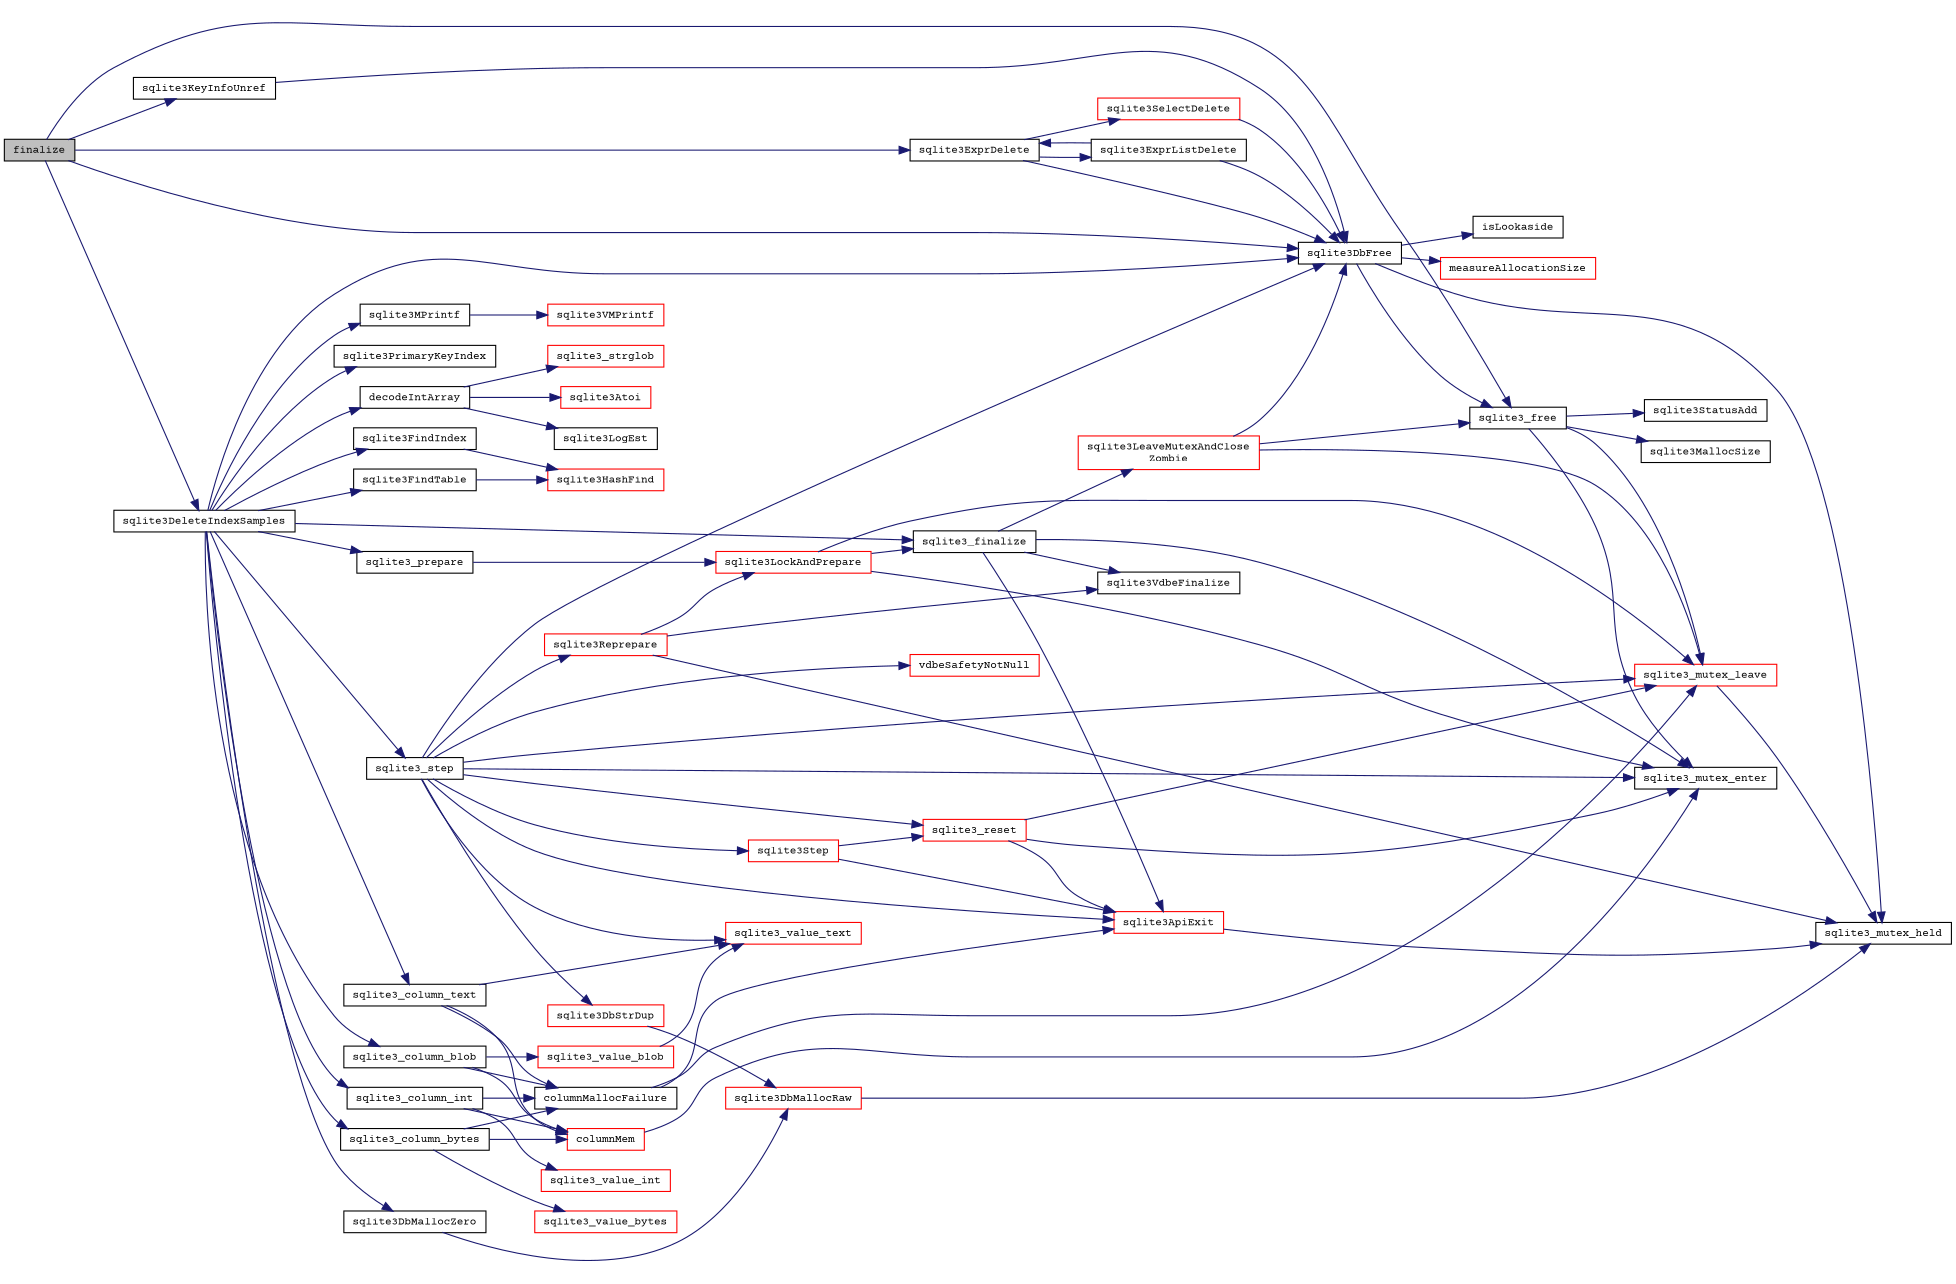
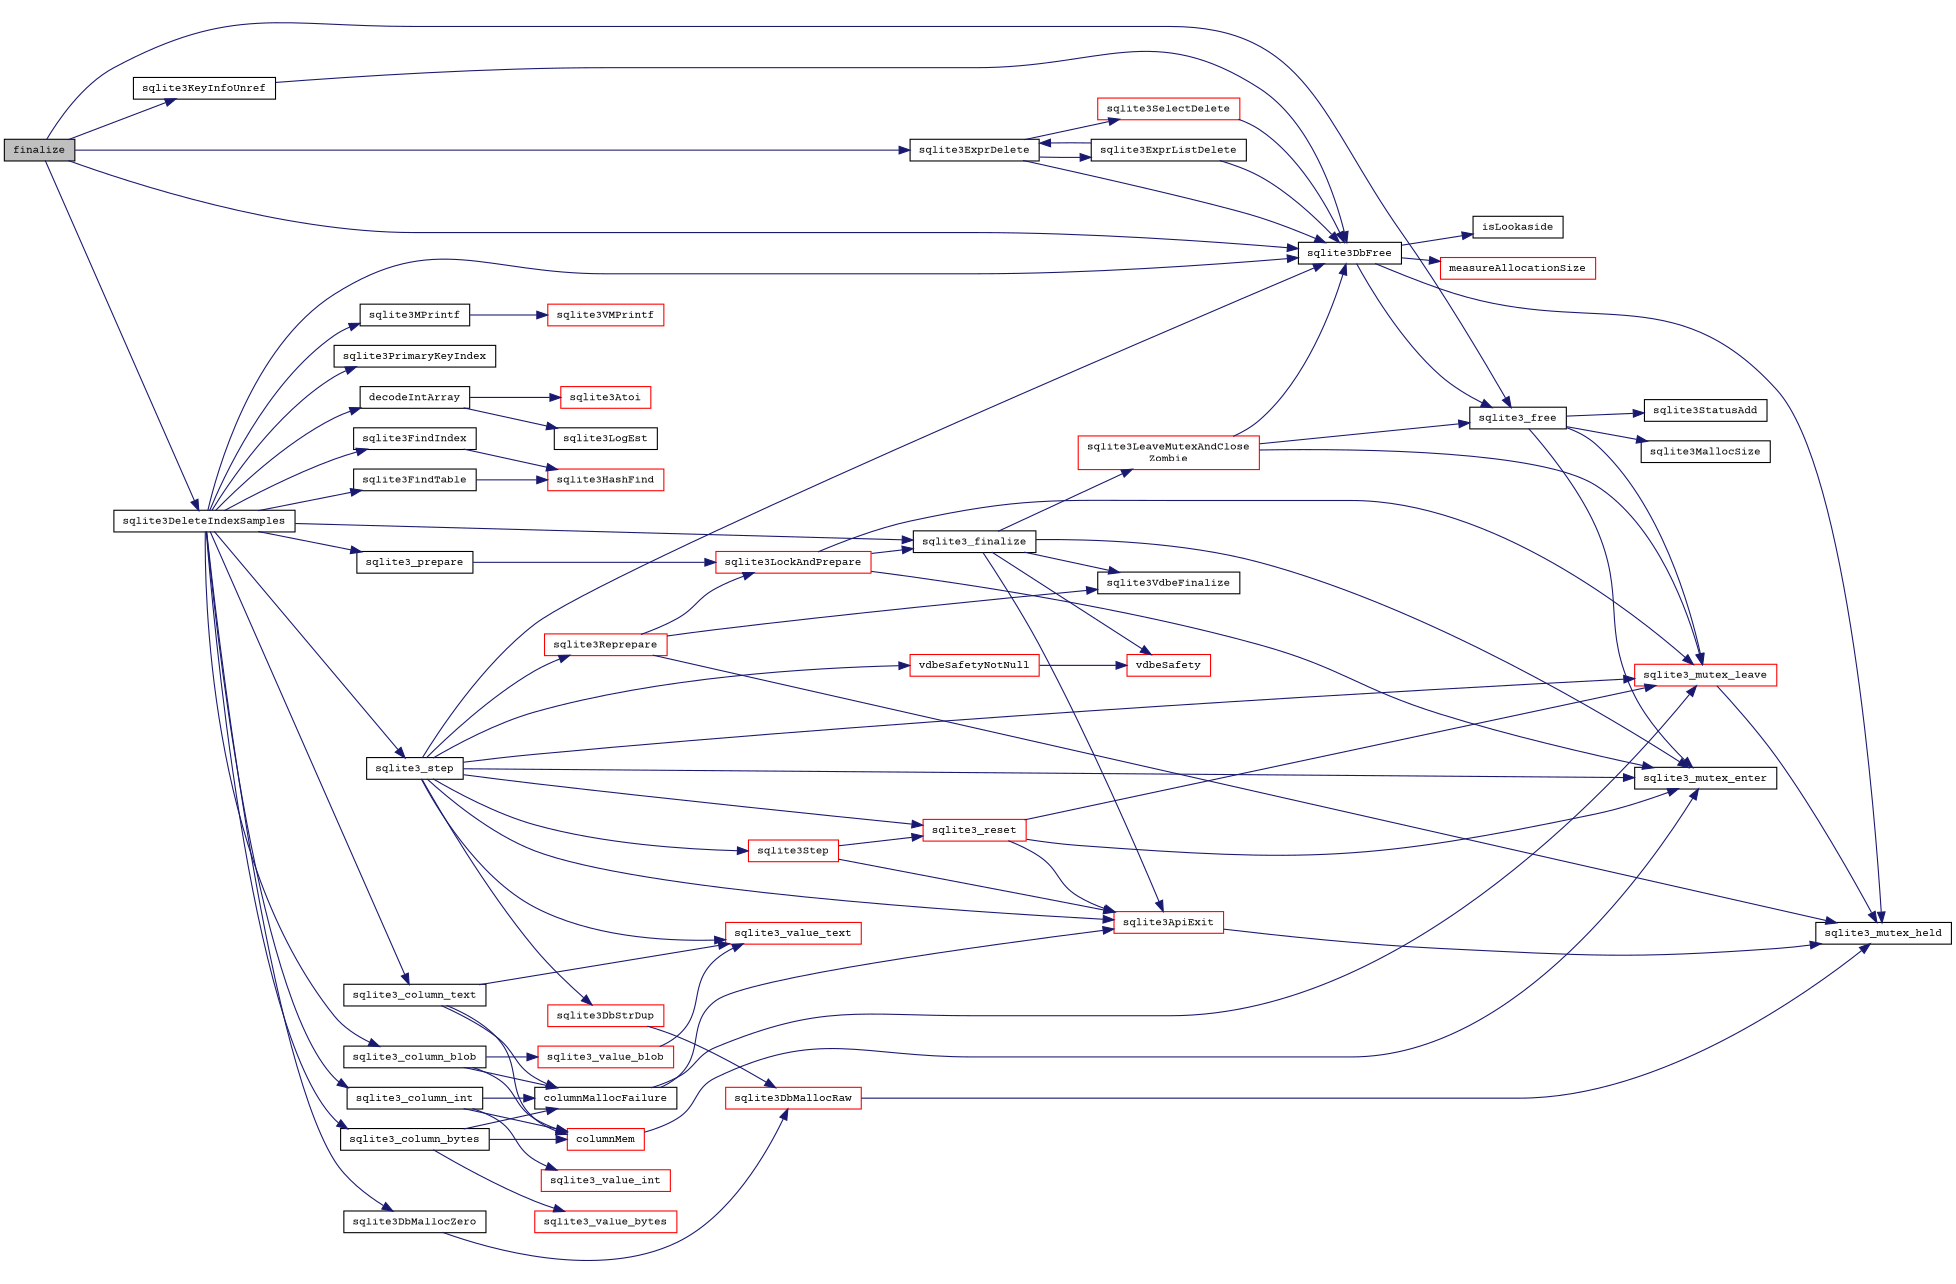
  digraph {
    fontname="Courier Prime"
    rankdir=LR
    node [color=black fillcolor=white fontname="Courier Prime" fontsize=10 shape=record style=filled]
    edge [color=midnightblue fontname="Courier Prime" fontsize=10 labelfontname=FreeSans labelfontsize=10 style=solid]
    n1 [fillcolor=grey75 fontcolor=black height=0.2 label=finalize width=0.4]
    n2 [height=0.2 label=sqlite3DeleteIndexSamples width=0.4]
    n3 [height=0.2 label=sqlite3DbFree width=0.4]
    n4 [height=0.2 label=sqlite3_free width=0.4]
    n5 [height=0.2 label=sqlite3KeyInfoUnref width=0.4]
    n6 [height=0.2 label=sqlite3ExprDelete width=0.4]
    n7 [height=0.2 label=sqlite3FindIndex width=0.4]
    n8 [height=0.2 label=sqlite3FindTable width=0.4]
    n9 [height=0.2 label=sqlite3PrimaryKeyIndex width=0.4]
    n10 [height=0.2 label=sqlite3MPrintf width=0.4]
    n11 [height=0.2 label=sqlite3_prepare width=0.4]
    n12 [height=0.2 label=sqlite3_finalize width=0.4]
    n13 [height=0.2 label=sqlite3_step width=0.4]
    n14 [height=0.2 label=sqlite3_column_text width=0.4]
    n15 [height=0.2 label=sqlite3_column_int width=0.4]
    n16 [height=0.2 label=sqlite3DbMallocZero width=0.4]
    n17 [height=0.2 label=decodeIntArray width=0.4]
    n18 [height=0.2 label=sqlite3_column_bytes width=0.4]
    n19 [height=0.2 label=sqlite3_column_blob width=0.4]
    n20 [height=0.2 label=sqlite3_mutex_held width=0.4]
    n21 [color=red height=0.2 label=measureAllocationSize width=0.4]
    n22 [height=0.2 label=isLookaside width=0.4]
    n23 [height=0.2 label=sqlite3_mutex_enter width=0.4]
    n24 [height=0.2 label=sqlite3StatusAdd width=0.4]
    n25 [height=0.2 label=sqlite3MallocSize width=0.4]
    n26 [color=red height=0.2 label=sqlite3_mutex_leave width=0.4]
    n27 [color=red height=0.2 label=sqlite3SelectDelete width=0.4]
    n28 [height=0.2 label=sqlite3ExprListDelete width=0.4]
    n29 [color=red height=0.2 label=sqlite3HashFind width=0.4]
    n30 [color=red height=0.2 label=sqlite3VMPrintf width=0.4]
    n31 [color=red height=0.2 label=sqlite3LockAndPrepare width=0.4]
+   n32 [color=red height=0.2 label=vdbeSafety width=0.4]
    n33 [height=0.2 label=sqlite3VdbeFinalize width=0.4]
    n34 [color=red height=0.2 label=sqlite3ApiExit width=0.4]
    n35 [color=red height=0.2 label="sqlite3LeaveMutexAndClose\lZombie" width=0.4]
    n36 [color=red height=0.2 label=vdbeSafetyNotNull width=0.4]
    n37 [color=red height=0.2 label=sqlite3Step width=0.4]
    n38 [color=red height=0.2 label=sqlite3_reset width=0.4]
    n39 [color=red height=0.2 label=sqlite3Reprepare width=0.4]
    n40 [color=red height=0.2 label=sqlite3_value_text width=0.4]
    n41 [color=red height=0.2 label=sqlite3DbStrDup width=0.4]
    n42 [color=red height=0.2 label=columnMem width=0.4]
    n43 [height=0.2 label=columnMallocFailure width=0.4]
    n44 [color=red height=0.2 label=sqlite3_value_int width=0.4]
    n45 [color=red height=0.2 label=sqlite3DbMallocRaw width=0.4]
    n46 [height=0.2 label=sqlite3LogEst width=0.4]
-   n47 [color=red height=0.2 label=sqlite3_strglob width=0.4]
    n48 [color=red height=0.2 label=sqlite3Atoi width=0.4]
    n49 [color=red height=0.2 label=sqlite3_value_bytes width=0.4]
    n50 [color=red height=0.2 label=sqlite3_value_blob width=0.4]
    n1 -> n2
    n1 -> n3
    n1 -> n4
    n1 -> n5
    n1 -> n6
    n2 -> n3
    n2 -> n7
    n2 -> n8
    n2 -> n9
    n2 -> n10
    n2 -> n11
    n2 -> n12
    n2 -> n13
    n2 -> n14
    n2 -> n15
    n2 -> n16
    n2 -> n17
    n2 -> n18
    n2 -> n19
    n3 -> n4
    n3 -> n20
    n3 -> n21
    n3 -> n22
    n4 -> n23
    n4 -> n24
    n4 -> n25
    n4 -> n26
    n5 -> n3
    n6 -> n3
    n6 -> n27
    n6 -> n28
    n7 -> n29
    n8 -> n29
    n10 -> n30
    n11 -> n31
    n12 -> n23
+   n12 -> n32
    n12 -> n33
    n12 -> n34
    n12 -> n35
    n13 -> n3
    n13 -> n23
    n13 -> n26
    n13 -> n34
    n13 -> n36
    n13 -> n37
    n13 -> n38
    n13 -> n39
    n13 -> n40
    n13 -> n41
    n14 -> n40
    n14 -> n42
    n14 -> n43
    n15 -> n42
    n15 -> n43
    n15 -> n44
    n16 -> n45
    n17 -> n46
-   n17 -> n47
    n17 -> n48
    n18 -> n42
    n18 -> n43
    n18 -> n49
    n19 -> n42
    n19 -> n43
    n19 -> n50
    n26 -> n20
    n27 -> n3
    n28 -> n3
    n28 -> n6
    n31 -> n12
    n31 -> n23
    n31 -> n26
    n34 -> n20
    n35 -> n3
    n35 -> n4
    n35 -> n26
+   n36 -> n32
    n37 -> n34
    n37 -> n38
    n38 -> n23
    n38 -> n26
    n38 -> n34
    n39 -> n20
    n39 -> n31
    n39 -> n33
    n41 -> n45
    n42 -> n23
    n43 -> n26
    n43 -> n34
    n45 -> n20
    n50 -> n40
  }
